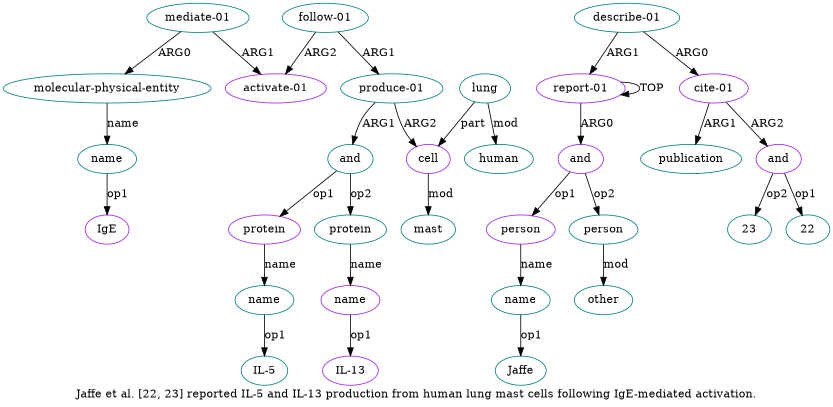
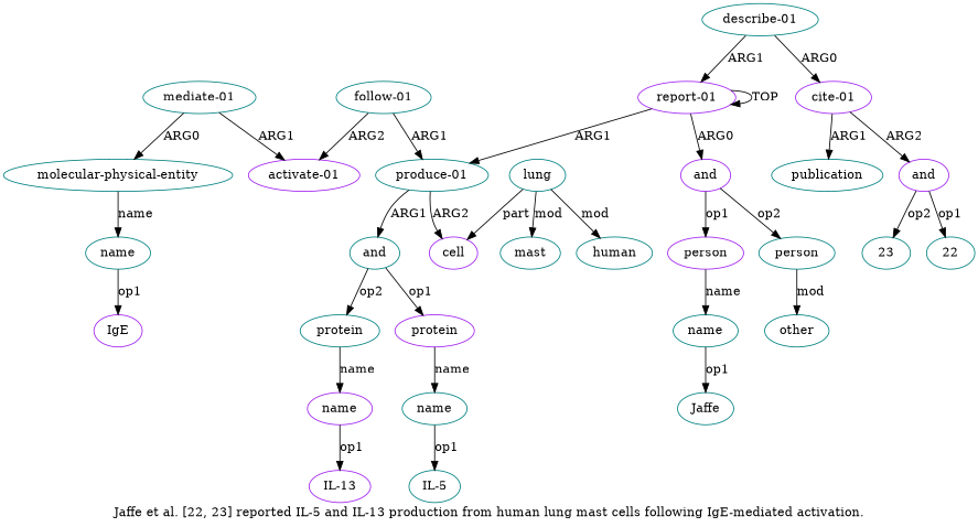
  digraph {
    label="Jaffe et al. [22, 23] reported IL-5 and IL-13 production from human lung mast cells following IgE-mediated activation."
    node [color=teal gold_ind=-1 gold_label=name test_ind=-1 test_label=name]
    edge [color=black gold_label=op1 test_label=op1]
    n1 [gold_ind=20 label=name test_ind=20]
    n2 [color=purple gold_label=IgE label=IgE test_label=IgE]
    n3 [gold_ind=21 gold_label="describe-01" label="describe-01" test_ind=21 test_label="describe-01"]
    n4 [color=purple gold_ind=0 gold_label="report-01" label="report-01" test_ind=0 test_label="report-01"]
    n5 [color=purple gold_ind=23 gold_label="cite-01" label="cite-01" test_ind=23 test_label="cite-01"]
    n6 [gold_ind=22 gold_label=publication label=publication test_ind=22 test_label=publication]
    n7 [gold_ind=6 gold_label="produce-01" label="produce-01" test_ind=6 test_label="produce-01"]
    n8 [color=purple gold_ind=1 gold_label=and label=and test_ind=1 test_label=and]
    n9 [color=purple gold_ind=12 gold_label=cell label=cell test_ind=12 test_label=cell]
    n10 [gold_ind=7 gold_label=and label=and test_ind=7 test_label=and]
    n11 [color=purple gold_ind=2 gold_label=person label=person test_ind=2 test_label=person]
    n12 [gold_ind=4 gold_label=person label=person test_ind=4 test_label=person]
    n13 [color=purple gold_ind=24 gold_label=and label=and test_ind=24 test_label=and]
    n14 [gold_label=23 label=23 test_label=23]
    n15 [gold_label=22 label=22 test_label=22]
    n16 [color=purple gold_label="IL-13" label="IL-13" test_label="IL-13"]
    n17 [gold_ind=15 gold_label=human label=human test_ind=15 test_label=human]
    n18 [gold_ind=14 gold_label=lung label=lung test_ind=14 test_label=lung]
    n19 [gold_ind=13 gold_label=mast label=mast test_ind=13 test_label=mast]
    n20 [color=purple gold_ind=17 gold_label="activate-01" label="activate-01" test_ind=17 test_label="activate-01"]
    n21 [gold_ind=16 gold_label="follow-01" label="follow-01" test_ind=16 test_label="follow-01"]
    n22 [gold_ind=10 gold_label=protein label=protein test_ind=10 test_label=protein]
    n23 [color=purple gold_ind=8 gold_label=protein label=protein test_ind=8 test_label=protein]
    n24 [color=purple gold_ind=11 label=name test_ind=11]
    n25 [gold_ind=19 gold_label="molecular-physical-entity" label="molecular-physical-entity" test_ind=19 test_label="molecular-physical-entity"]
    n26 [gold_ind=18 gold_label="mediate-01" label="mediate-01" test_ind=18 test_label="mediate-01"]
    n27 [gold_ind=3 label=name test_ind=3]
    n28 [gold_ind=5 gold_label=other label=other test_ind=5 test_label=other]
    n29 [gold_label=Jaffe label=Jaffe test_label=Jaffe]
    n30 [gold_ind=9 label=name test_ind=9]
    n31 [gold_label="IL-5" label="IL-5" test_label="IL-5"]
    n1 -> n2 [label=op1]
    n3 -> n4 [gold_label=ARG1 label=ARG1 test_label=ARG1]
    n3 -> n5 [gold_label=ARG0 label=ARG0 test_label=ARG0]
    n4 -> n4 [gold_label=TOP label=TOP test_label=TOP]
+   n4 -> n7 [gold_label=ARG1 label=ARG1 test_label=ARG1]
    n4 -> n8 [gold_label=ARG0 label=ARG0 test_label=ARG0]
    n5 -> n6 [gold_label=ARG1 label=ARG1 test_label=ARG1]
    n5 -> n13 [gold_label=ARG2 label=ARG2 test_label=ARG2]
    n7 -> n9 [gold_label=ARG2 label=ARG2 test_label=ARG2]
    n7 -> n10 [gold_label=ARG1 label=ARG1 test_label=ARG1]
    n8 -> n11 [label=op1]
    n8 -> n12 [gold_label=op2 label=op2 test_label=op2]
-   n9 -> n19 [gold_label=mod label=mod test_label=mod]
+   n18 -> n19 [gold_label=mod label=mod test_label=mod]
    n10 -> n22 [gold_label=op2 label=op2 test_label=op2]
    n10 -> n23 [label=op1]
    n11 -> n27 [gold_label=name label=name test_label=name]
    n12 -> n28 [gold_label=mod label=mod test_label=mod]
    n13 -> n14 [gold_label=op2 label=op2 test_label=op2]
    n13 -> n15 [label=op1]
    n18 -> n9 [gold_label=part label=part test_label=part]
    n18 -> n17 [gold_label=mod label=mod test_label=mod]
    n21 -> n7 [gold_label=ARG1 label=ARG1 test_label=ARG1]
    n21 -> n20 [gold_label=ARG2 label=ARG2 test_label=ARG2]
    n22 -> n24 [gold_label=name label=name test_label=name]
    n23 -> n30 [gold_label=name label=name test_label=name]
    n24 -> n16 [label=op1]
    n25 -> n1 [gold_label=name label=name test_label=name]
    n26 -> n20 [gold_label=ARG1 label=ARG1 test_label=ARG1]
    n26 -> n25 [gold_label=ARG0 label=ARG0 test_label=ARG0]
    n27 -> n29 [label=op1]
    n30 -> n31 [label=op1]
  }
